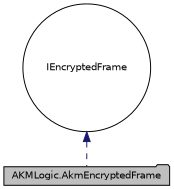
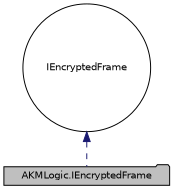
  digraph {
    node [color=black fontname=Helvetica fontsize=10 style=filled]
-   n1 [fillcolor=grey75 fontcolor=black height=0.2 label="AKMLogic.AkmEncryptedFrame" shape=folder width=0.4]
+   n1 [fillcolor=grey75 fontcolor=black height=0.2 label="AKMLogic.IEncryptedFrame" shape=folder width=0.4]
    n2 [fillcolor=white height=0.2 label=IEncryptedFrame shape=circle width=0.4]
    n2 -> n1 [color=midnightblue dir=back fontname=Helvetica fontsize=10 labelfontname=Helvetica labelfontsize=10 style=dashed]
  }
